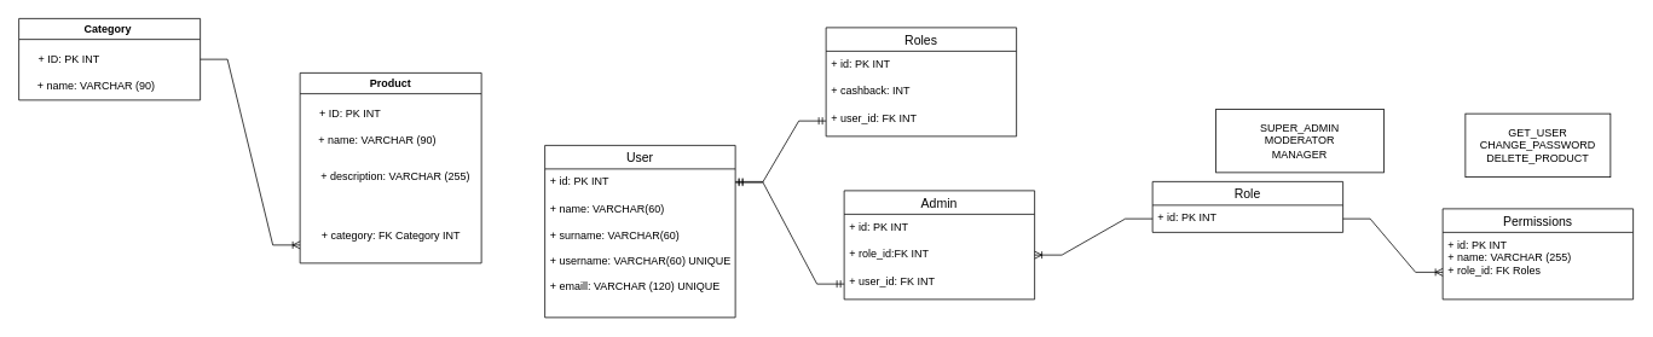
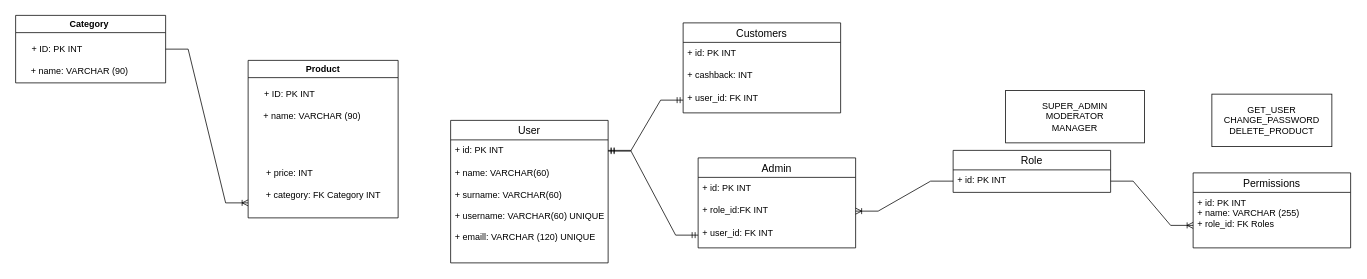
  <mxCell id="0" />
  <mxCell id="1" parent="0" />
  <mxCell id="2" value="Product" style="swimlane;whiteSpace=wrap;html=1;" vertex="1" parent="1"><mxGeometry x="330" y="80" width="200" height="210" as="geometry" /></mxCell>
  <mxCell id="3" value="+ ID: PK INT" style="text;html=1;align=center;verticalAlign=middle;resizable=0;points=[];autosize=1;strokeColor=none;fillColor=none;" vertex="1" parent="2"><mxGeometry x="10" y="30" width="90" height="30" as="geometry" /></mxCell>
  <mxCell id="4" value="+ name: VARCHAR (90)" style="text;html=1;align=center;verticalAlign=middle;resizable=0;points=[];autosize=1;strokeColor=none;fillColor=none;" vertex="1" parent="2"><mxGeometry x="10" y="60" width="150" height="30" as="geometry" /></mxCell>
- <mxCell id="5" value="+ description: VARCHAR (255)" style="text;html=1;align=center;verticalAlign=middle;resizable=0;points=[];autosize=1;strokeColor=none;fillColor=none;" vertex="1" parent="2"><mxGeometry x="10" y="100" width="190" height="30" as="geometry" /></mxCell>
+ <mxCell id="6" value="+ price: INT" style="text;html=1;align=center;verticalAlign=middle;resizable=0;points=[];autosize=1;strokeColor=none;fillColor=none;" vertex="1" parent="2"><mxGeometry x="10" y="135" width="90" height="30" as="geometry" /></mxCell>
  <mxCell id="7" value="+ category: FK Category INT" style="text;html=1;align=center;verticalAlign=middle;resizable=0;points=[];autosize=1;strokeColor=none;fillColor=none;" vertex="1" parent="2"><mxGeometry x="10" y="165" width="180" height="30" as="geometry" /></mxCell>
  <mxCell id="8" value="Category&amp;nbsp;" style="swimlane;whiteSpace=wrap;html=1;" vertex="1" parent="1"><mxGeometry x="20" y="20" width="200" height="90" as="geometry" /></mxCell>
  <mxCell id="9" value="+ ID: PK INT" style="text;html=1;align=center;verticalAlign=middle;resizable=0;points=[];autosize=1;strokeColor=none;fillColor=none;" vertex="1" parent="8"><mxGeometry x="10" y="30" width="90" height="30" as="geometry" /></mxCell>
  <mxCell id="10" value="+ name: VARCHAR (90)" style="text;html=1;align=center;verticalAlign=middle;resizable=0;points=[];autosize=1;strokeColor=none;fillColor=none;" vertex="1" parent="8"><mxGeometry x="10" y="60" width="150" height="30" as="geometry" /></mxCell>
  <mxCell id="11" value="" style="edgeStyle=entityRelationEdgeStyle;fontSize=12;html=1;endArrow=ERoneToMany;rounded=0;exitX=1;exitY=0.5;exitDx=0;exitDy=0;" edge="1" parent="1" source="8"><mxGeometry width="100" height="100" relative="1" as="geometry"><mxPoint x="220" y="190" as="sourcePoint" /><mxPoint x="330" y="270" as="targetPoint" /></mxGeometry></mxCell>
  <mxCell id="12" value="User" style="swimlane;fontStyle=0;childLayout=stackLayout;horizontal=1;startSize=26;horizontalStack=0;resizeParent=1;resizeParentMax=0;resizeLast=0;collapsible=1;marginBottom=0;align=center;fontSize=14;" vertex="1" parent="1"><mxGeometry x="600" y="160" width="210" height="190" as="geometry" /></mxCell>
  <mxCell id="13" value="+ id: PK INT" style="text;strokeColor=none;fillColor=none;spacingLeft=4;spacingRight=4;overflow=hidden;rotatable=0;points=[[0,0.5],[1,0.5]];portConstraint=eastwest;fontSize=12;" vertex="1" parent="12"><mxGeometry y="26" width="210" height="30" as="geometry" /></mxCell>
  <mxCell id="14" value="+ name: VARCHAR(60)" style="text;strokeColor=none;fillColor=none;spacingLeft=4;spacingRight=4;overflow=hidden;rotatable=0;points=[[0,0.5],[1,0.5]];portConstraint=eastwest;fontSize=12;" vertex="1" parent="12"><mxGeometry y="56" width="210" height="30" as="geometry" /></mxCell>
  <mxCell id="15" value="+ surname: VARCHAR(60)&#10;&#10;+ username: VARCHAR(60) UNIQUE&#10;&#10;+ emaill: VARCHAR (120) UNIQUE" style="text;strokeColor=none;fillColor=none;spacingLeft=4;spacingRight=4;overflow=hidden;rotatable=0;points=[[0,0.5],[1,0.5]];portConstraint=eastwest;fontSize=12;" vertex="1" parent="12"><mxGeometry y="86" width="210" height="104" as="geometry" /></mxCell>
- <mxCell id="16" value="Roles" style="swimlane;fontStyle=0;childLayout=stackLayout;horizontal=1;startSize=26;horizontalStack=0;resizeParent=1;resizeParentMax=0;resizeLast=0;collapsible=1;marginBottom=0;align=center;fontSize=14;" vertex="1" parent="1"><mxGeometry x="910" y="30" width="210" height="120" as="geometry" /></mxCell>
+ <mxCell id="16" value="Customers" style="swimlane;fontStyle=0;childLayout=stackLayout;horizontal=1;startSize=26;horizontalStack=0;resizeParent=1;resizeParentMax=0;resizeLast=0;collapsible=1;marginBottom=0;align=center;fontSize=14;" vertex="1" parent="1"><mxGeometry x="910" y="30" width="210" height="120" as="geometry" /></mxCell>
  <mxCell id="17" value="+ id: PK INT" style="text;strokeColor=none;fillColor=none;spacingLeft=4;spacingRight=4;overflow=hidden;rotatable=0;points=[[0,0.5],[1,0.5]];portConstraint=eastwest;fontSize=12;" vertex="1" parent="16"><mxGeometry y="26" width="210" height="30" as="geometry" /></mxCell>
  <mxCell id="18" value="+ cashback: INT" style="text;strokeColor=none;fillColor=none;spacingLeft=4;spacingRight=4;overflow=hidden;rotatable=0;points=[[0,0.5],[1,0.5]];portConstraint=eastwest;fontSize=12;" vertex="1" parent="16"><mxGeometry y="56" width="210" height="30" as="geometry" /></mxCell>
  <mxCell id="19" value="+ user_id: FK INT" style="text;strokeColor=none;fillColor=none;spacingLeft=4;spacingRight=4;overflow=hidden;rotatable=0;points=[[0,0.5],[1,0.5]];portConstraint=eastwest;fontSize=12;" vertex="1" parent="16"><mxGeometry y="86" width="210" height="34" as="geometry" /></mxCell>
  <mxCell id="20" value="" style="edgeStyle=entityRelationEdgeStyle;fontSize=12;html=1;endArrow=ERmandOne;startArrow=ERmandOne;rounded=0;exitX=1;exitY=0.5;exitDx=0;exitDy=0;entryX=0;entryY=0.5;entryDx=0;entryDy=0;" edge="1" parent="1" source="13" target="19"><mxGeometry width="100" height="100" relative="1" as="geometry"><mxPoint x="810" y="210" as="sourcePoint" /><mxPoint x="910" y="110" as="targetPoint" /></mxGeometry></mxCell>
  <mxCell id="21" value="Admin" style="swimlane;fontStyle=0;childLayout=stackLayout;horizontal=1;startSize=26;horizontalStack=0;resizeParent=1;resizeParentMax=0;resizeLast=0;collapsible=1;marginBottom=0;align=center;fontSize=14;" vertex="1" parent="1"><mxGeometry x="930" y="210" width="210" height="120" as="geometry" /></mxCell>
  <mxCell id="22" value="+ id: PK INT" style="text;strokeColor=none;fillColor=none;spacingLeft=4;spacingRight=4;overflow=hidden;rotatable=0;points=[[0,0.5],[1,0.5]];portConstraint=eastwest;fontSize=12;" vertex="1" parent="21"><mxGeometry y="26" width="210" height="30" as="geometry" /></mxCell>
  <mxCell id="23" value="+ role_id:FK INT" style="text;strokeColor=none;fillColor=none;spacingLeft=4;spacingRight=4;overflow=hidden;rotatable=0;points=[[0,0.5],[1,0.5]];portConstraint=eastwest;fontSize=12;" vertex="1" parent="21"><mxGeometry y="56" width="210" height="30" as="geometry" /></mxCell>
  <mxCell id="24" value="+ user_id: FK INT" style="text;strokeColor=none;fillColor=none;spacingLeft=4;spacingRight=4;overflow=hidden;rotatable=0;points=[[0,0.5],[1,0.5]];portConstraint=eastwest;fontSize=12;" vertex="1" parent="21"><mxGeometry y="86" width="210" height="34" as="geometry" /></mxCell>
  <mxCell id="25" value="" style="edgeStyle=entityRelationEdgeStyle;fontSize=12;html=1;endArrow=ERmandOne;startArrow=ERmandOne;rounded=0;entryX=0;entryY=0.5;entryDx=0;entryDy=0;" edge="1" parent="1" target="24"><mxGeometry width="100" height="100" relative="1" as="geometry"><mxPoint x="810" y="200" as="sourcePoint" /><mxPoint x="920" y="205" as="targetPoint" /></mxGeometry></mxCell>
  <mxCell id="26" value="Role" style="swimlane;fontStyle=0;childLayout=stackLayout;horizontal=1;startSize=26;horizontalStack=0;resizeParent=1;resizeParentMax=0;resizeLast=0;collapsible=1;marginBottom=0;align=center;fontSize=14;" vertex="1" parent="1"><mxGeometry x="1270" y="200" width="210" height="56" as="geometry" /></mxCell>
  <mxCell id="27" value="+ id: PK INT" style="text;strokeColor=none;fillColor=none;spacingLeft=4;spacingRight=4;overflow=hidden;rotatable=0;points=[[0,0.5],[1,0.5]];portConstraint=eastwest;fontSize=12;" vertex="1" parent="26"><mxGeometry y="26" width="210" height="30" as="geometry" /></mxCell>
  <mxCell id="28" value="" style="edgeStyle=entityRelationEdgeStyle;fontSize=12;html=1;endArrow=ERoneToMany;rounded=0;entryX=1;entryY=0.5;entryDx=0;entryDy=0;exitX=0;exitY=0.5;exitDx=0;exitDy=0;" edge="1" parent="1" source="27" target="23"><mxGeometry width="100" height="100" relative="1" as="geometry"><mxPoint x="1100" y="400" as="sourcePoint" /><mxPoint x="1200" y="300" as="targetPoint" /></mxGeometry></mxCell>
  <mxCell id="29" value="SUPER_ADMIN&lt;br&gt;MODERATOR&lt;br&gt;MANAGER" style="whiteSpace=wrap;html=1;align=center;" vertex="1" parent="1"><mxGeometry x="1340" y="120" width="185" height="70" as="geometry" /></mxCell>
  <mxCell id="30" value="Permissions" style="swimlane;fontStyle=0;childLayout=stackLayout;horizontal=1;startSize=26;horizontalStack=0;resizeParent=1;resizeParentMax=0;resizeLast=0;collapsible=1;marginBottom=0;align=center;fontSize=14;" vertex="1" parent="1"><mxGeometry x="1590" y="230" width="210" height="100" as="geometry" /></mxCell>
  <mxCell id="31" value="+ id: PK INT&#10;+ name: VARCHAR (255)&#10;+ role_id: FK Roles" style="text;strokeColor=none;fillColor=none;spacingLeft=4;spacingRight=4;overflow=hidden;rotatable=0;points=[[0,0.5],[1,0.5]];portConstraint=eastwest;fontSize=12;" vertex="1" parent="30"><mxGeometry y="26" width="210" height="74" as="geometry" /></mxCell>
  <mxCell id="32" value="GET_USER&lt;br&gt;CHANGE_PASSWORD&lt;br&gt;DELETE_PRODUCT" style="whiteSpace=wrap;html=1;align=center;" vertex="1" parent="1"><mxGeometry x="1615" y="125" width="160" height="70" as="geometry" /></mxCell>
  <mxCell id="33" value="" style="edgeStyle=entityRelationEdgeStyle;fontSize=12;html=1;endArrow=ERoneToMany;rounded=0;exitX=1;exitY=0.5;exitDx=0;exitDy=0;" edge="1" parent="1" source="27"><mxGeometry width="100" height="100" relative="1" as="geometry"><mxPoint x="1300" y="370" as="sourcePoint" /><mxPoint x="1590" y="300" as="targetPoint" /></mxGeometry></mxCell>
